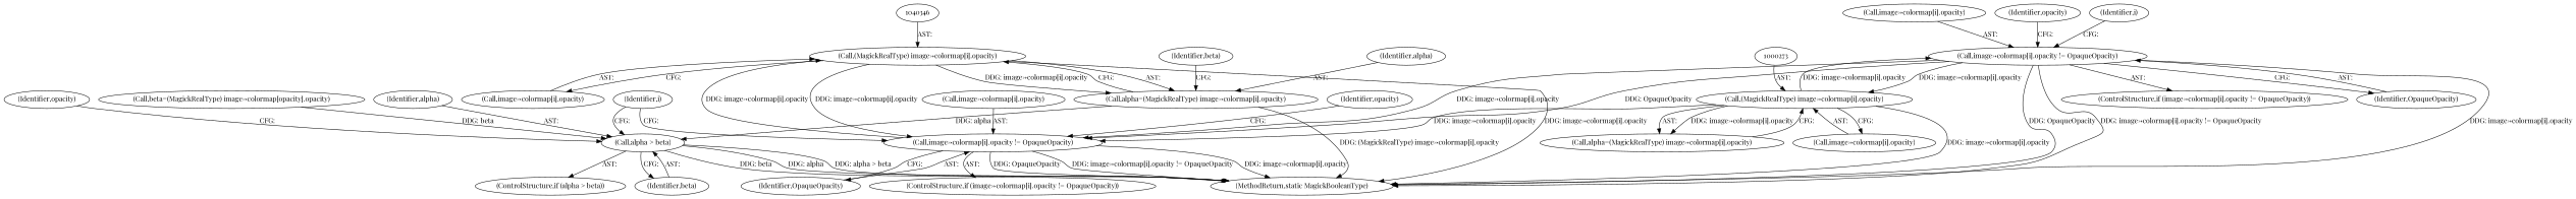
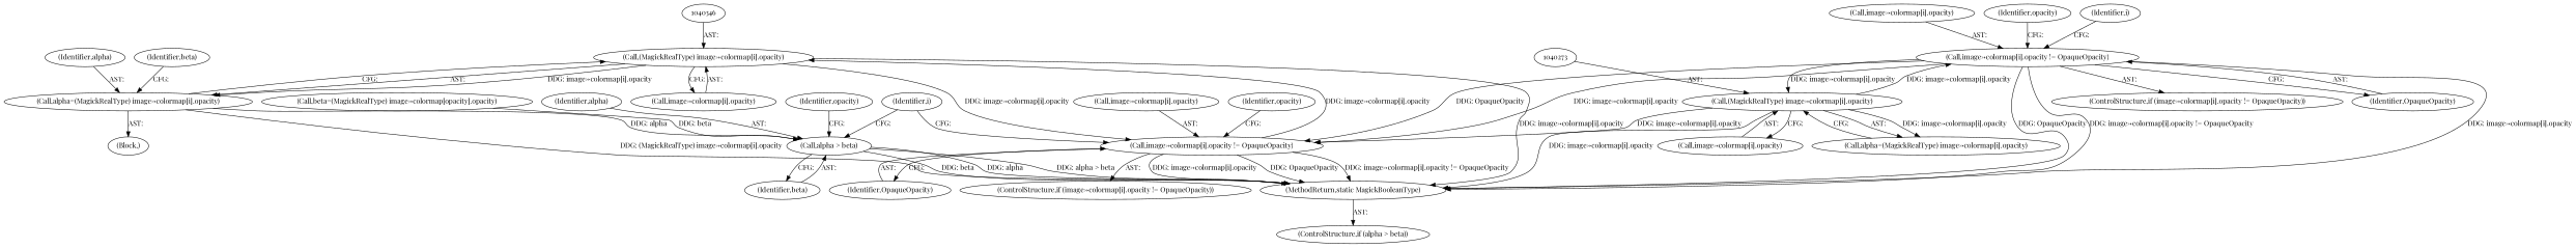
  digraph {
    fontname="Playfair Display"
    node [fontname="Playfair Display"]
    edge [fontname="Playfair Display"]
    n1 [label="(Call,(MagickRealType) image->colormap[i].opacity)"]
    n2 [label="(Call,image->colormap[i].opacity != OpaqueOpacity)"]
    n3 [label="(Call,alpha=(MagickRealType) image->colormap[i].opacity)"]
    n4 [label="(Call,image->colormap[i].opacity)"]
    n5 [label="(MethodReturn,static MagickBooleanType)"]
    n6 [label="(Identifier,OpaqueOpacity)"]
    n7 [label="(ControlStructure,if (image->colormap[i].opacity != OpaqueOpacity))"]
    n8 [label="(Call,alpha > beta)"]
+   n9 [label="(Block,)"]
    n10 [label="(Call,image->colormap[i].opacity != OpaqueOpacity)"]
    n11 [label="(Call,(MagickRealType) image->colormap[i].opacity)"]
    n12 [label="(ControlStructure,if (image->colormap[i].opacity != OpaqueOpacity))"]
    n13 [label="(Identifier,OpaqueOpacity)"]
    n14 [label="(Call,alpha=(MagickRealType) image->colormap[i].opacity)"]
    n15 [label="(Call,image->colormap[i].opacity)"]
    n16 [label="(ControlStructure,if (alpha > beta))"]
    n17 [label="(Identifier,beta)"]
    n18 [label="(Identifier,i)"]
    n19 [label="(Identifier,alpha)"]
    n20 [label="(Identifier,i)"]
    n21 [label="(Call,beta=(MagickRealType) image->colormap[opacity].opacity)"]
    n22 [label="(Identifier,beta)"]
    n23 [label="(Call,image->colormap[i].opacity)"]
    n24 [label="(Call,image->colormap[i].opacity)"]
    n25 [label="(Identifier,opacity)"]
    n26 [label="(Identifier,alpha)"]
    n27 [label="(Identifier,opacity)"]
    n28 [label="(Identifier,opacity)"]
    n29 [label=1040346]
-   1000273
+   1000273 [label=1040273]
    n1 -> n2 [label="DDG: image->colormap[i].opacity"]
    n1 -> n3 [label="AST: "]
    n1 -> n3 [label="DDG: image->colormap[i].opacity"]
    n1 -> n4 [label="CFG: "]
    n1 -> n5 [label="DDG: image->colormap[i].opacity"]
    n2 -> n1 [label="DDG: image->colormap[i].opacity"]
    n2 -> n5 [label="DDG: OpaqueOpacity"]
    n2 -> n5 [label="DDG: image->colormap[i].opacity != OpaqueOpacity"]
    n2 -> n5 [label="DDG: image->colormap[i].opacity"]
    n2 -> n6 [label="CFG: "]
    n2 -> n7 [label="AST: "]
    n3 -> n1 [label="CFG: "]
    n3 -> n5 [label="DDG: (MagickRealType) image->colormap[i].opacity"]
    n3 -> n8 [label="DDG: alpha"]
+   n3 -> n9 [label="AST: "]
    n4 -> n1 [label="AST: "]
    n6 -> n2 [label="AST: "]
    n8 -> n5 [label="DDG: beta"]
    n8 -> n5 [label="DDG: alpha"]
    n8 -> n5 [label="DDG: alpha > beta"]
-   n8 -> n16 [label="AST: "]
+   n5 -> n16 [label="AST: "]
    n8 -> n17 [label="CFG: "]
    n10 -> n2 [label="DDG: image->colormap[i].opacity"]
    n10 -> n2 [label="DDG: OpaqueOpacity"]
    n10 -> n5 [label="DDG: OpaqueOpacity"]
    n10 -> n5 [label="DDG: image->colormap[i].opacity != OpaqueOpacity"]
    n10 -> n5 [label="DDG: image->colormap[i].opacity"]
    n10 -> n11 [label="DDG: image->colormap[i].opacity"]
    n10 -> n12 [label="AST: "]
    n10 -> n13 [label="CFG: "]
    n11 -> n2 [label="DDG: image->colormap[i].opacity"]
    n11 -> n5 [label="DDG: image->colormap[i].opacity"]
    n11 -> n10 [label="DDG: image->colormap[i].opacity"]
    n11 -> n14 [label="AST: "]
    n11 -> n14 [label="DDG: image->colormap[i].opacity"]
    n11 -> n15 [label="CFG: "]
    n13 -> n10 [label="AST: "]
    n14 -> n11 [label="CFG: "]
    n15 -> n11 [label="AST: "]
    n17 -> n8 [label="AST: "]
    n18 -> n10 [label="CFG: "]
    n19 -> n3 [label="AST: "]
    n20 -> n2 [label="CFG: "]
    n20 -> n8 [label="CFG: "]
    n21 -> n8 [label="DDG: beta"]
    n22 -> n3 [label="CFG: "]
    n23 -> n2 [label="AST: "]
    n24 -> n10 [label="AST: "]
    n25 -> n10 [label="CFG: "]
    n26 -> n8 [label="AST: "]
    n27 -> n2 [label="CFG: "]
    n28 -> n8 [label="CFG: "]
    n29 -> n1 [label="AST: "]
    1000273 -> n11 [label="AST: "]
  }
